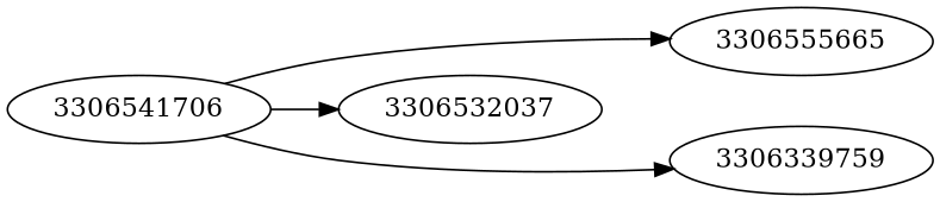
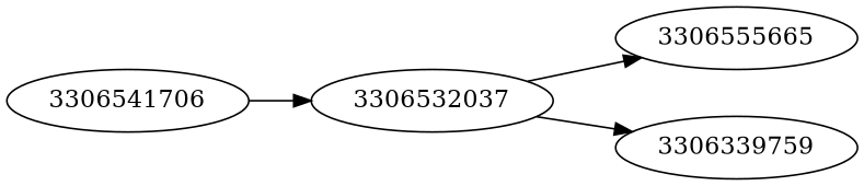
  strict digraph {
    rankdir=LR
    3306541706
    3306532037
    3306555665
    n4 [label=3306339759]
    3306541706 -> 3306532037
-   3306541706 -> 3306555665
-   3306541706 -> n4
+   3306532037 -> 3306555665
+   3306532037 -> n4
  }
